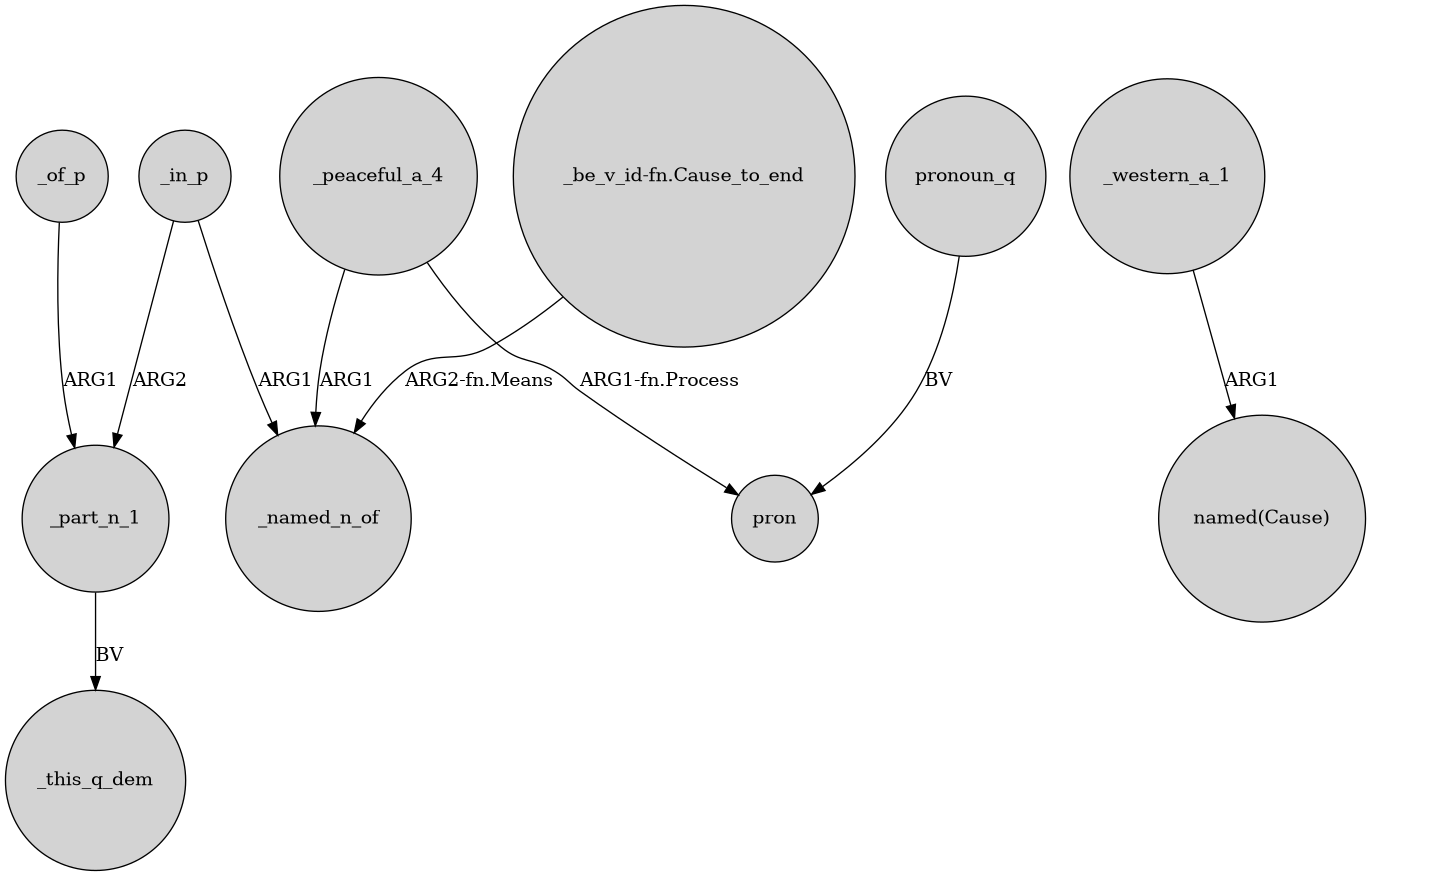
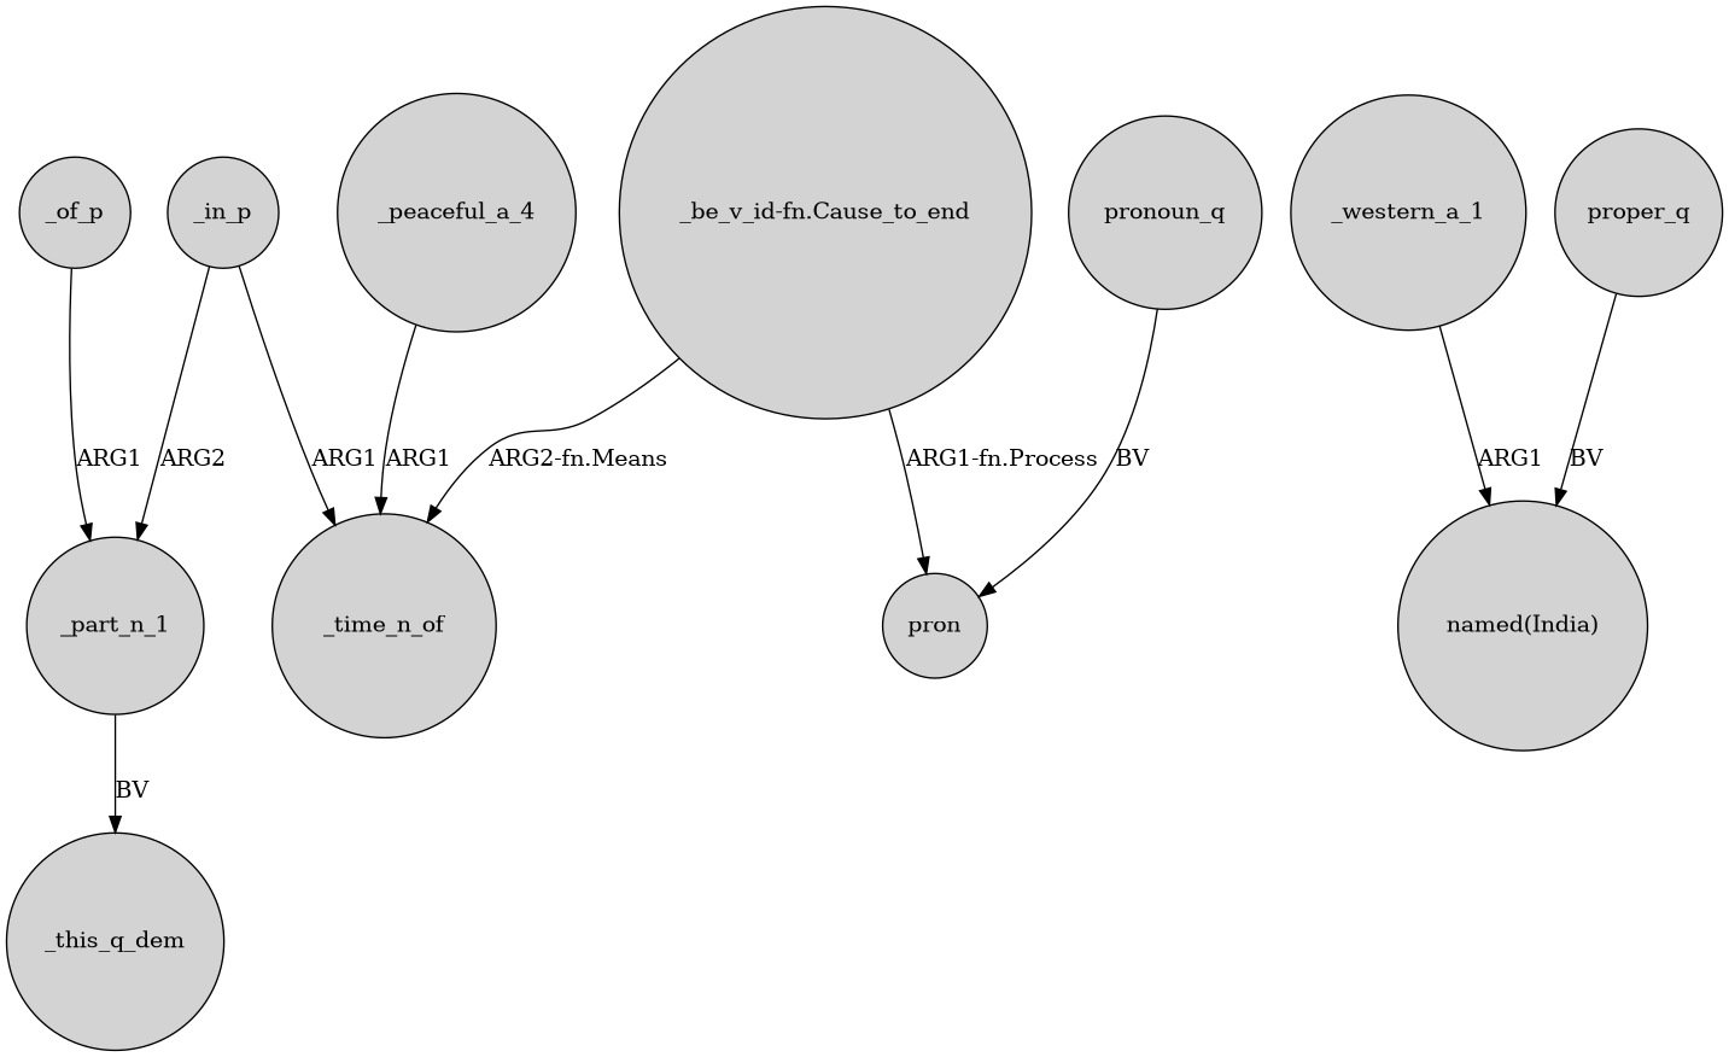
  digraph {
    node [shape=circle style=filled]
    _in_p
    _part_n_1
-   _time_n_of [label=_named_n_of]
+   _time_n_of
    _this_q_dem
    n5 [label=_peaceful_a_4]
    _western_a_1
-   "named(India)" [label="named(Cause)"]
+   "named(India)"
    "_be_v_id-fn.Cause_to_end"
    pron
    _of_p
+   proper_q
    pronoun_q
    _in_p -> _part_n_1 [label=ARG2]
    _in_p -> _time_n_of [label=ARG1]
    _part_n_1 -> _this_q_dem [label=BV]
    n5 -> _time_n_of [label=ARG1]
    _western_a_1 -> "named(India)" [label=ARG1]
    "_be_v_id-fn.Cause_to_end" -> _time_n_of [label="ARG2-fn.Means"]
-   n5 -> pron [label="ARG1-fn.Process"]
+   "_be_v_id-fn.Cause_to_end" -> pron [label="ARG1-fn.Process"]
    _of_p -> _part_n_1 [label=ARG1]
+   proper_q -> "named(India)" [label=BV]
    pronoun_q -> pron [label=BV]
  }
